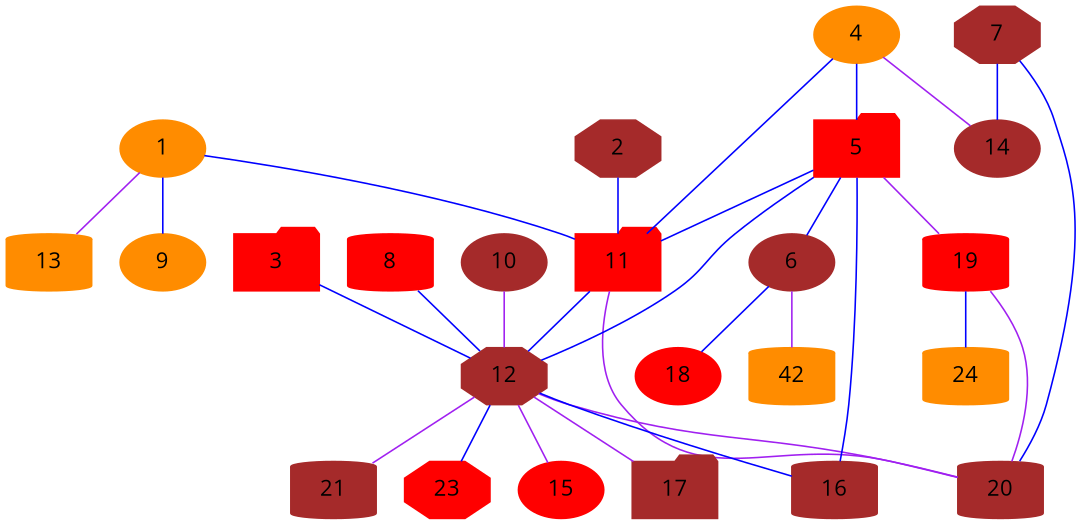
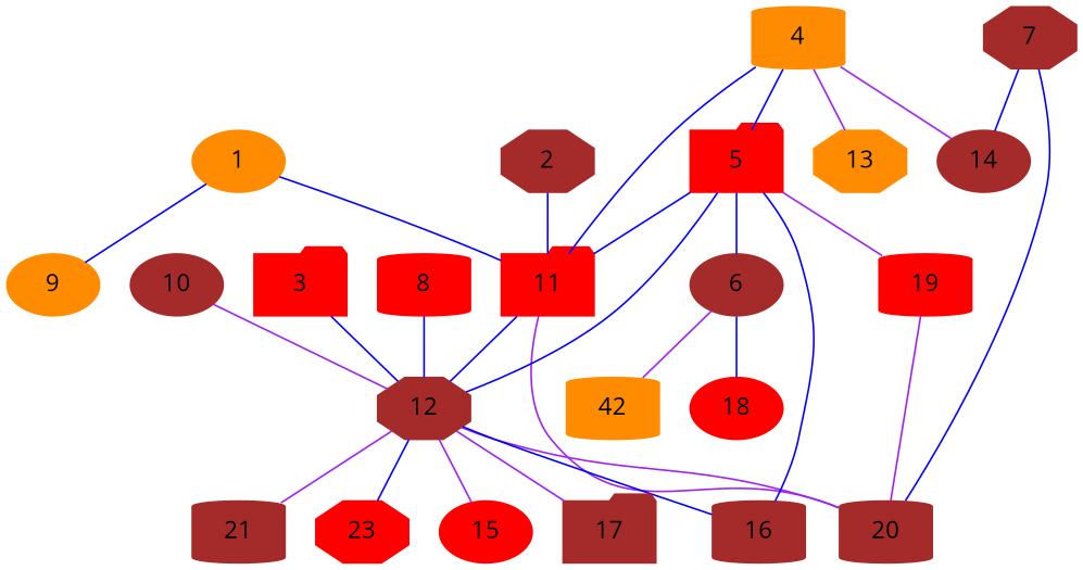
  graph {
    fontname="Open Sans"
    node [color=brown fontname="Open Sans" shape=cylinder style=filled]
    edge [color=blue fontname="Open Sans" weight=1.0]
    1 [color=darkorange shape=ellipse]
    9 [color=darkorange shape=ellipse]
    11 [color=red shape=folder]
    12 [shape=octagon]
    20
    2 [shape=octagon]
    3 [color=red shape=folder]
    16
    15 [color=red shape=ellipse]
    17 [shape=folder]
    21
    23 [color=red shape=octagon]
-   4 [color=darkorange shape=ellipse]
+   4 [color=darkorange]
    5 [color=red shape=folder]
-   13 [color=darkorange]
+   13 [color=darkorange shape=octagon]
    14 [shape=ellipse]
    6 [shape=ellipse]
    19 [color=red]
    18 [color=red shape=ellipse]
    n20 [color=darkorange label=42]
-   24 [color=darkorange]
    7 [shape=octagon]
    8 [color=red]
    10 [shape=ellipse]
    1 -- 9
    1 -- 11
    11 -- 12
    11 -- 20 [color=purple]
    12 -- 20 [color=purple]
    12 -- 16
    12 -- 15 [color=purple]
    12 -- 17 [color=purple]
    12 -- 21 [color=purple]
    12 -- 23
    2 -- 11
    3 -- 12
    4 -- 11
    4 -- 5
-   1 -- 13 [color=purple]
+   4 -- 13 [color=purple]
    4 -- 14 [color=purple]
    5 -- 11
    5 -- 12
    5 -- 16
    5 -- 6
    5 -- 19 [color=purple weight=2.0]
    6 -- 18
    6 -- n20 [color=purple]
    19 -- 20 [color=purple]
-   19 -- 24
    7 -- 20
    7 -- 14
    8 -- 12
    10 -- 12 [color=purple]
  }
